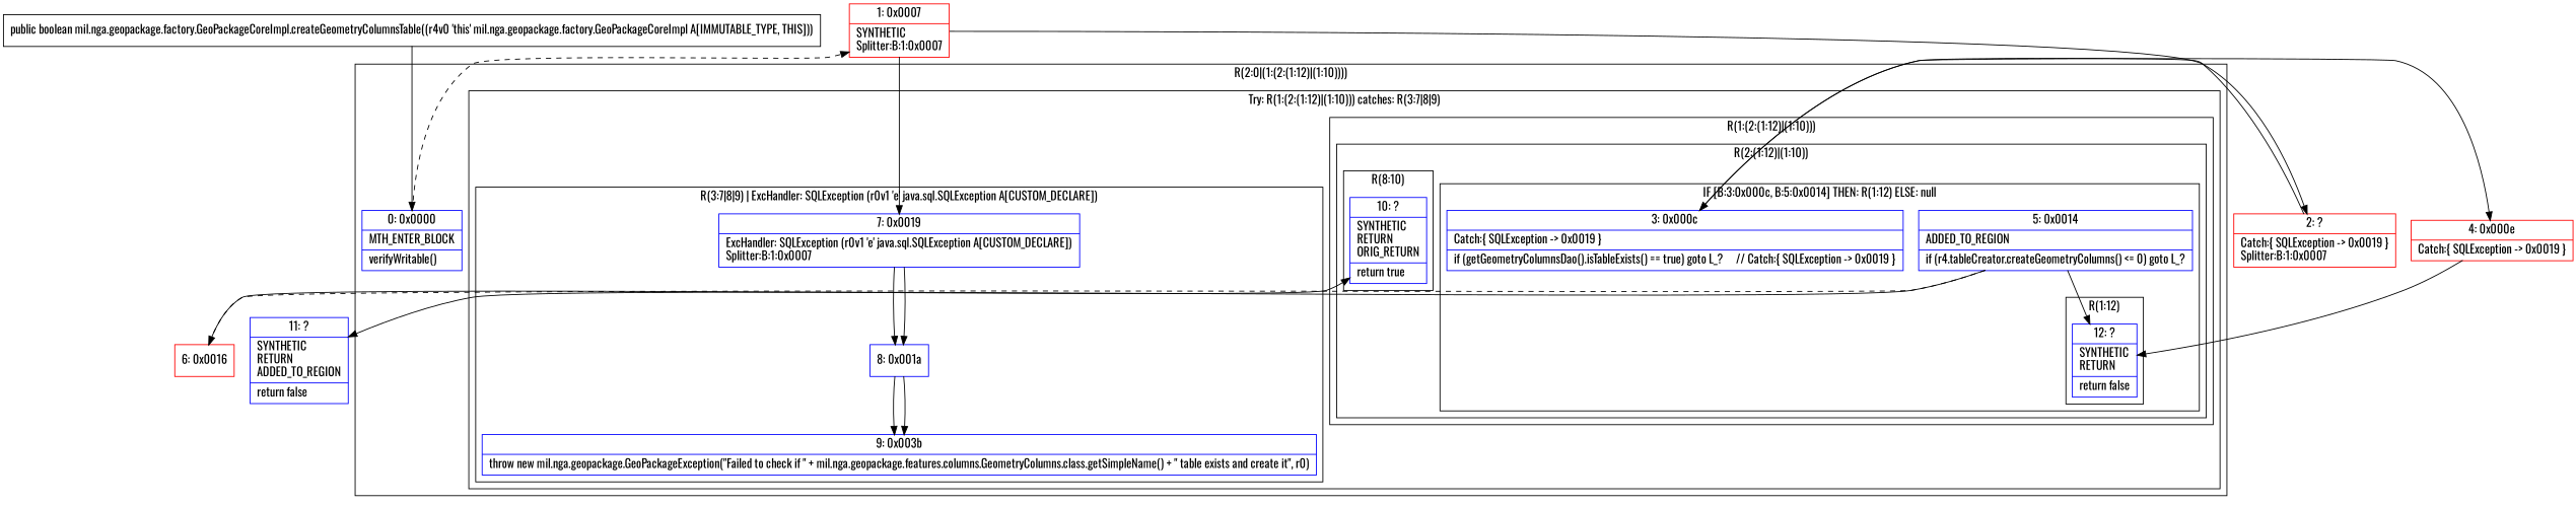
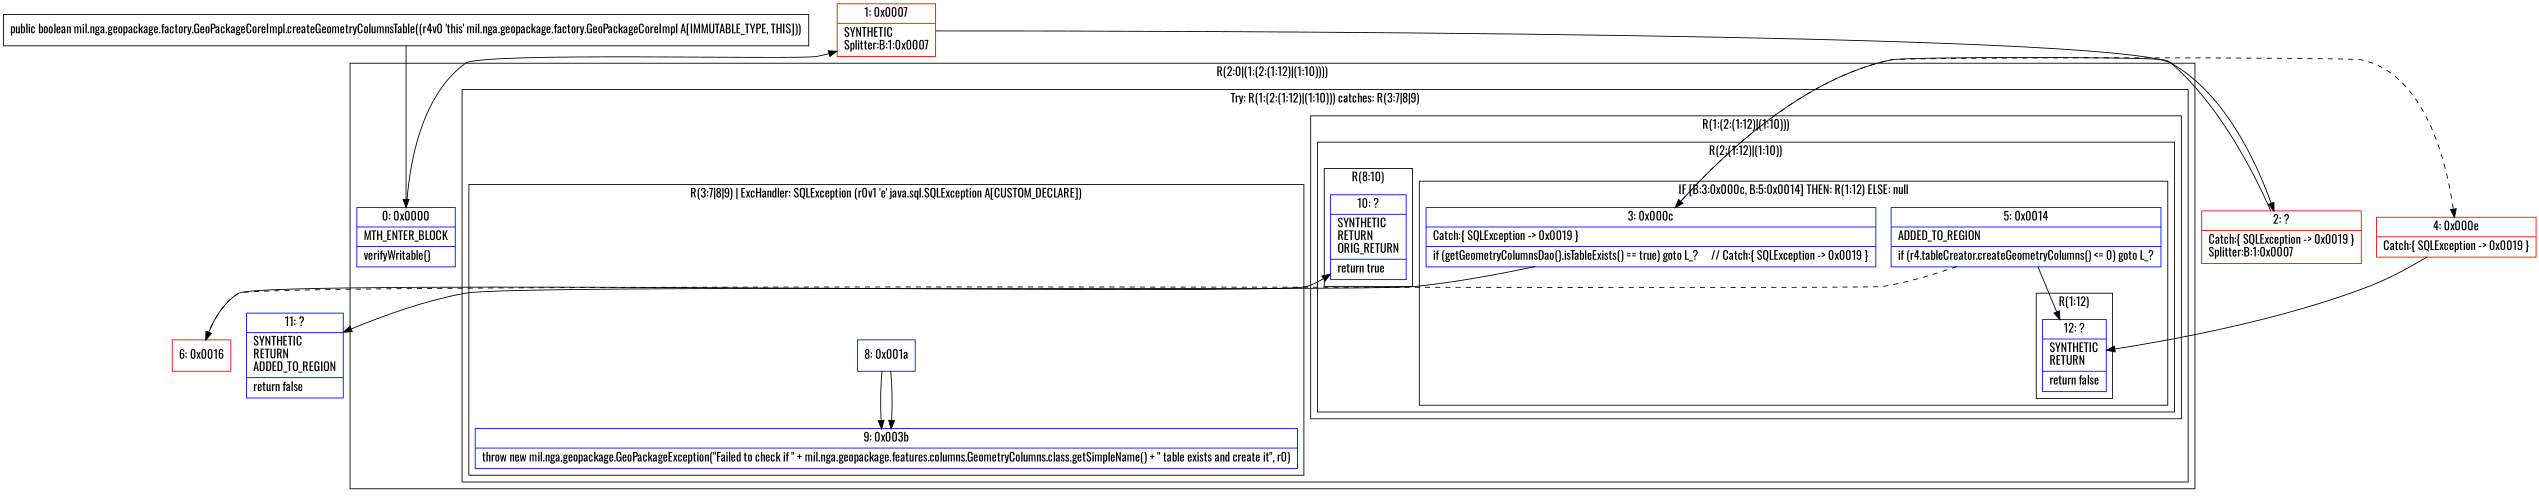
  digraph {
    fontname=Oswald
    node [color=blue fontname=Oswald shape=record]
    edge [fontname=Oswald]
    n1 [label="{12\:\ ?|SYNTHETIC\lRETURN\l|return false\l}"]
    n2 [label="{3\:\ 0x000c|Catch:\{ SQLException \-\> 0x0019 \}\l|if (getGeometryColumnsDao().isTableExists() == true) goto L_?     \/\/ Catch:\{ SQLException \-\> 0x0019 \}\l}"]
    n3 [label="{5\:\ 0x0014|ADDED_TO_REGION\l|if (r4.tableCreator.createGeometryColumns() \<= 0) goto L_?\l}"]
    n4 [label="{10\:\ ?|SYNTHETIC\lRETURN\lORIG_RETURN\l|return true\l}"]
-   n5 [label="{7\:\ 0x0019|ExcHandler: SQLException (r0v1 'e' java.sql.SQLException A[CUSTOM_DECLARE])\lSplitter:B:1:0x0007\l}"]
    n6 [label="{8\:\ 0x001a}"]
    n7 [label="{9\:\ 0x003b|throw new mil.nga.geopackage.GeoPackageException(\"Failed to check if \" + mil.nga.geopackage.features.columns.GeometryColumns.class.getSimpleName() + \" table exists and create it\", r0)\l}"]
    n8 [label="{0\:\ 0x0000|MTH_ENTER_BLOCK\l|verifyWritable()\l}"]
    n9 [color=red label="{4\:\ 0x000e|Catch:\{ SQLException \-\> 0x0019 \}\l}"]
    n10 [label="{11\:\ ?|SYNTHETIC\lRETURN\lADDED_TO_REGION\l|return false\l}"]
    n11 [color=red label="{6\:\ 0x0016}"]
    n12 [color=red label="{1\:\ 0x0007|SYNTHETIC\lSplitter:B:1:0x0007\l}"]
    n13 [color=red label="{2\:\ ?|Catch:\{ SQLException \-\> 0x0019 \}\lSplitter:B:1:0x0007\l}"]
    n14 [label="{public boolean mil.nga.geopackage.factory.GeoPackageCoreImpl.createGeometryColumnsTable((r4v0 'this' mil.nga.geopackage.factory.GeoPackageCoreImpl A[IMMUTABLE_TYPE, THIS])) }" color=""]
    subgraph cluster_1 {
      label="R(2:0|(1:(2:(1:12)|(1:10))))"
      n8
      subgraph cluster_2 {
        label="Try: R(1:(2:(1:12)|(1:10))) catches: R(3:7|8|9)"
        subgraph cluster_3 {
          label="R(1:(2:(1:12)|(1:10)))"
          subgraph cluster_4 {
            label="R(2:(1:12)|(1:10))"
            subgraph cluster_5 {
              label="IF [B:3:0x000c, B:5:0x0014] THEN: R(1:12) ELSE: null"
              n2
              n3
              subgraph cluster_6 {
                label="R(1:12)"
                n1
              }
            }
            subgraph cluster_7 {
              label="R(8:10)"
              n4
            }
          }
        }
        subgraph cluster_8 {
          label="R(3:7|8|9) | ExcHandler: SQLException (r0v1 'e' java.sql.SQLException A[CUSTOM_DECLARE])\l"
-         n5
          n6
          n7
        }
      }
    }
    subgraph cluster_9 {
      label="R(3:7|8|9) | ExcHandler: SQLException (r0v1 'e' java.sql.SQLException A[CUSTOM_DECLARE])\l"
    }
-   n2 -> n9 [style=solid]
-   n3 -> n10
+   n2 -> n9 [style=dashed]
+   n2 -> n10
    n3 -> n1
    n3 -> n11 [style=dashed]
-   n5 -> n6
-   n5 -> n6
    n6 -> n7
    n6 -> n7
-   n8 -> n12 [style=dashed]
+   n8 -> n12
    n9 -> n1
    n11 -> n4
-   n12 -> n5
    n12 -> n13
    n13 -> n2
    n14 -> n8
  }
